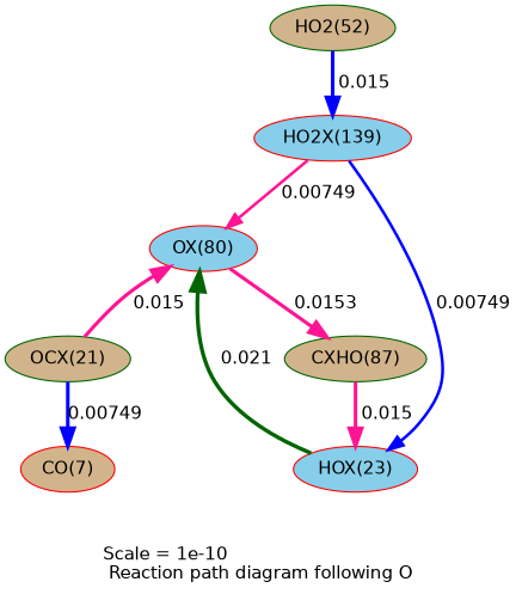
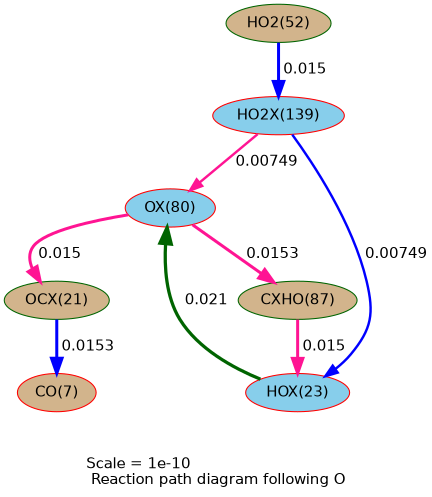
  digraph {
    fontname=Helvetica
    label="Scale = 1e-10\l Reaction path diagram following O"
    node [color=red fillcolor=tan fontname=Helvetica style=filled]
    edge [arrowsize=1.41 color=deeppink fontname=Helvetica penwidth=2.83]
    n1 [fillcolor=skyblue label="OX(80)"]
    n2 [color=darkgreen label="CXHO(87)"]
    n3 [color=darkgreen label="OCX(21)"]
    n4 [fillcolor=skyblue label="HOX(23)"]
    n5 [label="CO(7)"]
    n6 [fillcolor=skyblue label="HO2X(139)"]
    n7 [color=darkgreen label="HO2(52)"]
    n1 -> n2 [arrowsize=1.42 label=" 0.0153" penwidth=2.84]
-   n3 -> n1 [label=" 0.015"]
+   n1 -> n3 [label=" 0.015"]
    n2 -> n4 [label=" 0.015"]
-   n3 -> n5 [arrowsize=1.42 color=blue label=" 0.00749" penwidth=2.84]
+   n3 -> n5 [arrowsize=1.42 color=blue label=" 0.0153" penwidth=2.84]
    n4 -> n1 [arrowsize=1.54 color=darkgreen label=" 0.021" penwidth=3.08]
    n6 -> n1 [arrowsize=1.15 label=" 0.00749" penwidth=2.3]
    n6 -> n4 [arrowsize=1.15 color=blue label=" 0.00749" penwidth=2.3]
    n7 -> n6 [color=blue label=" 0.015"]
  }
